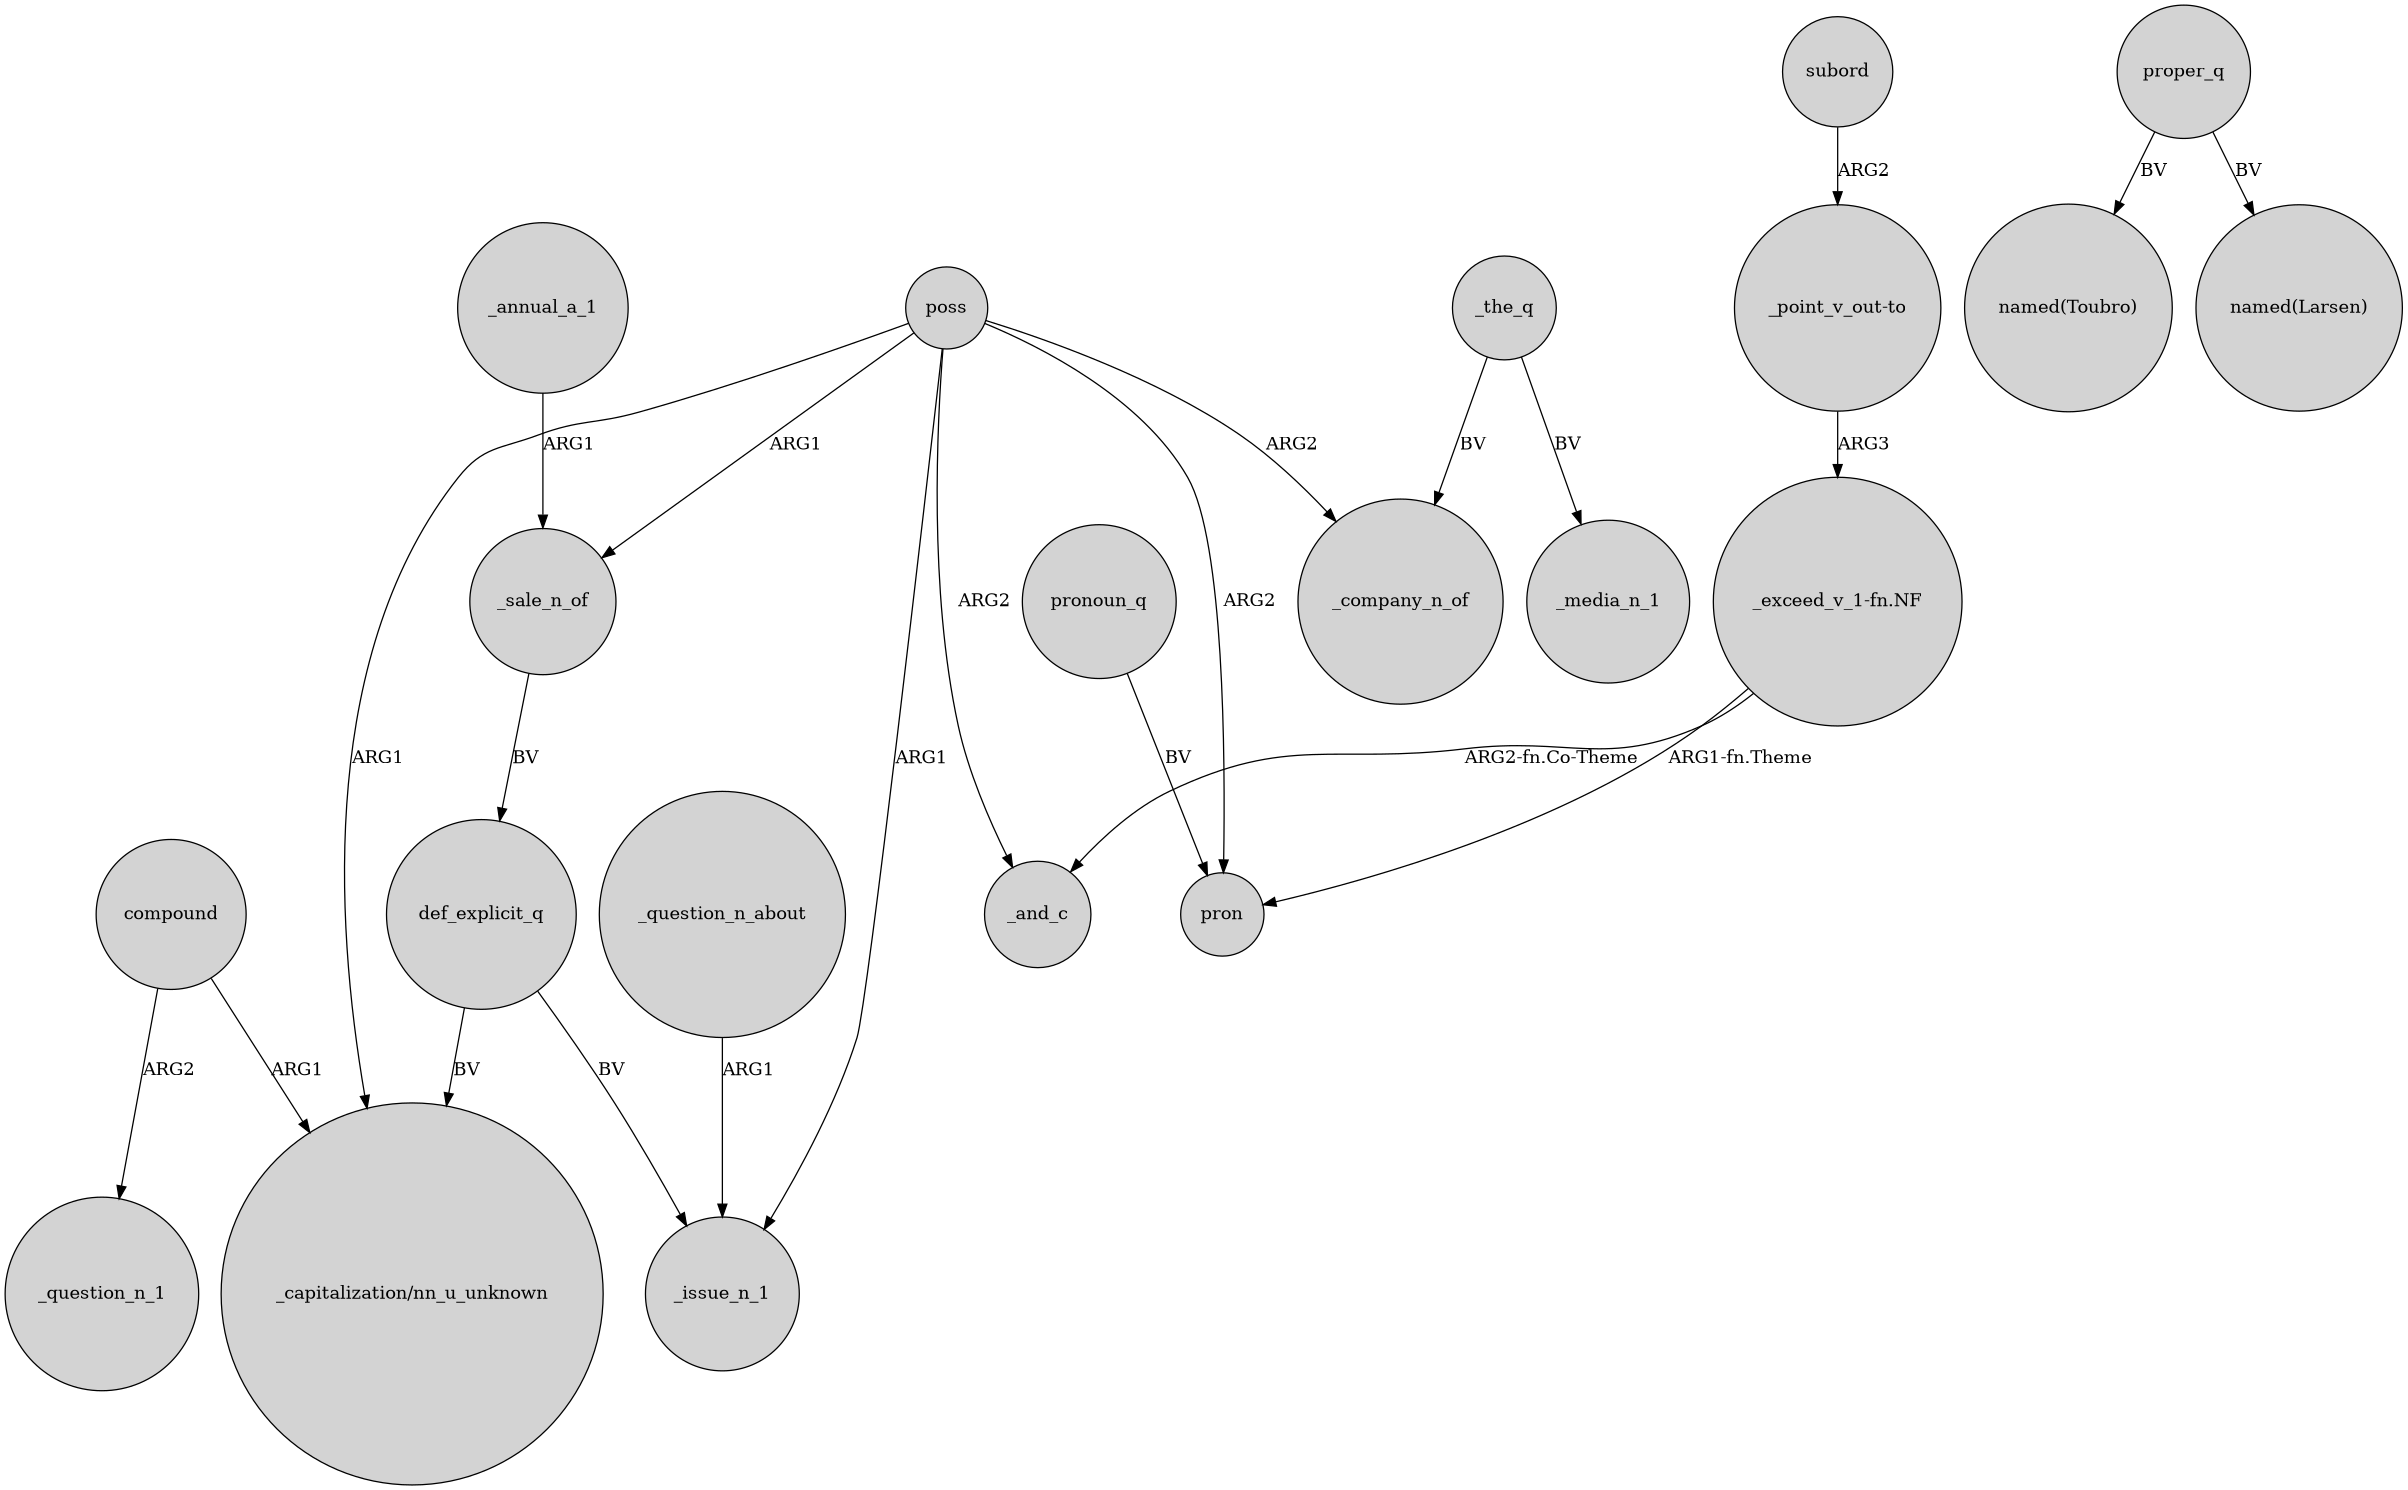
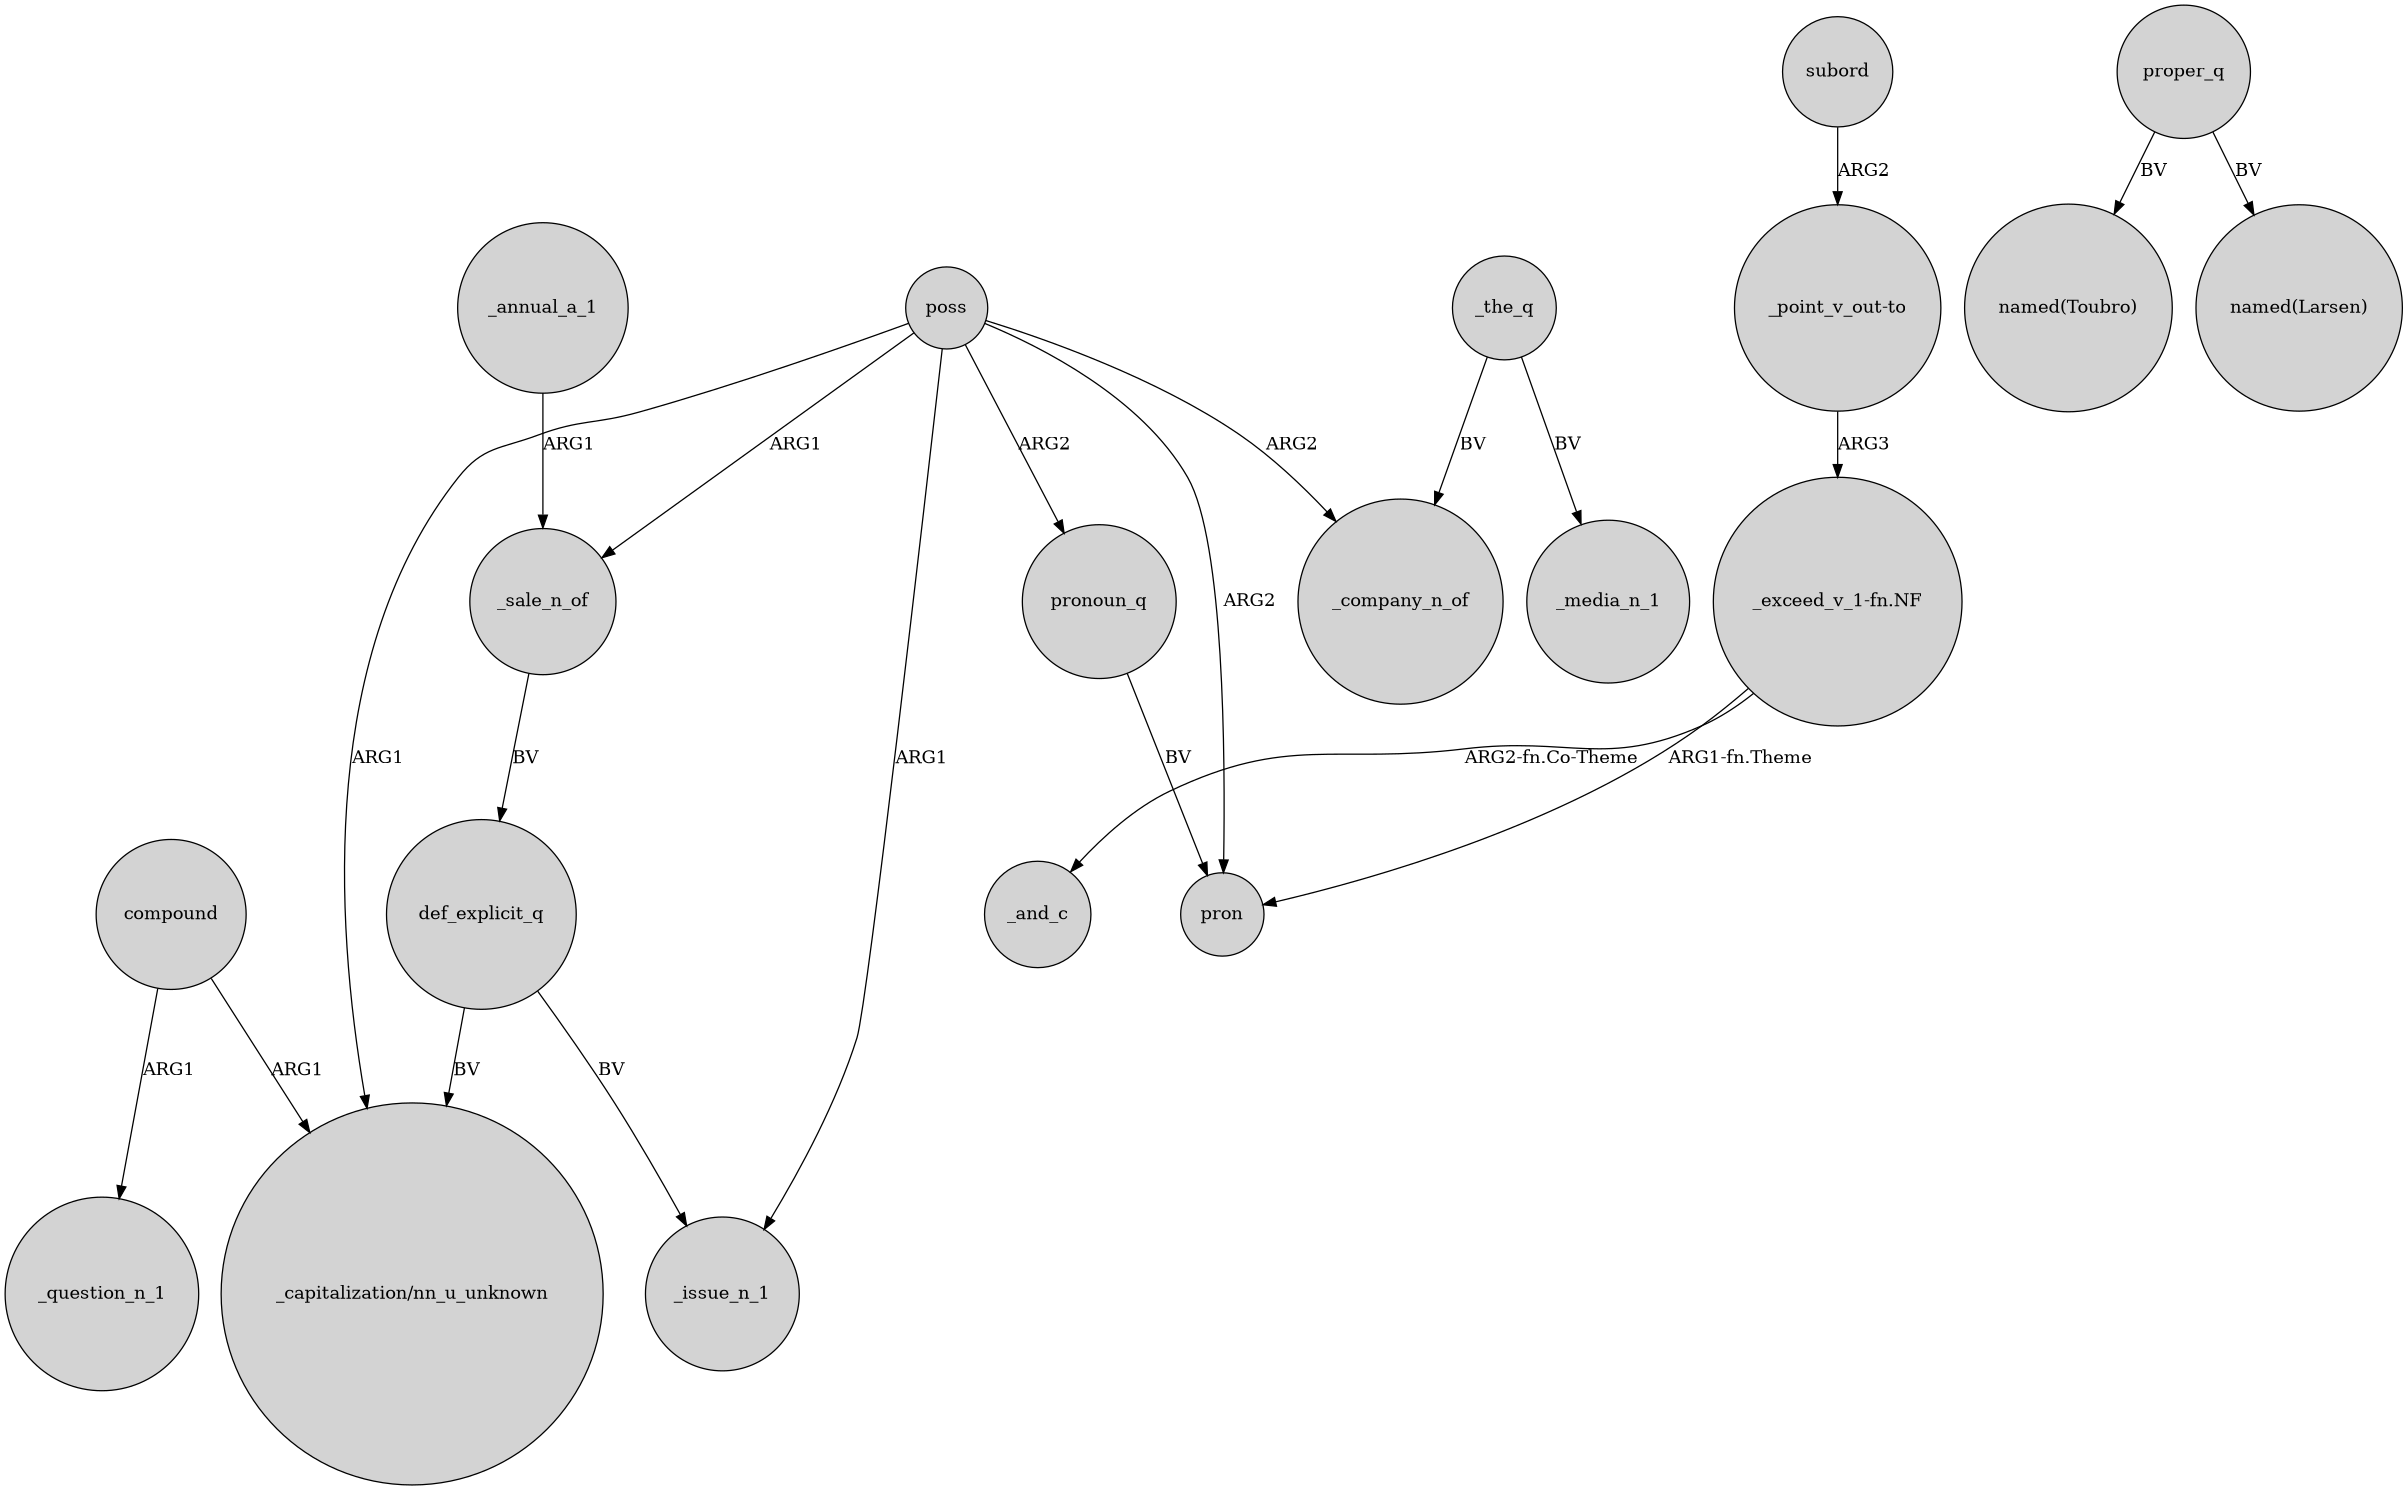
  digraph {
    node [shape=circle style=filled]
    n1 [label=_question_n_1]
    compound
    "_capitalization/nn_u_unknown"
    def_explicit_q
    _issue_n_1
    _sale_n_of
-   _question_n_about
    poss
    _and_c
    pron
    _company_n_of
    subord
    "_point_v_out-to"
    "_exceed_v_1-fn.NF"
    _the_q
    _media_n_1
    _annual_a_1
    pronoun_q
    proper_q
    "named(Toubro)"
    "named(Larsen)"
-   compound -> n1 [label=ARG2]
+   compound -> n1 [label=ARG1]
    compound -> "_capitalization/nn_u_unknown" [label=ARG1]
    def_explicit_q -> "_capitalization/nn_u_unknown" [label=BV]
    def_explicit_q -> _issue_n_1 [label=BV]
    _sale_n_of -> def_explicit_q [label=BV]
-   _question_n_about -> _issue_n_1 [label=ARG1]
    poss -> "_capitalization/nn_u_unknown" [label=ARG1]
    poss -> _issue_n_1 [label=ARG1]
    poss -> _sale_n_of [label=ARG1]
-   poss -> _and_c [label=ARG2]
+   poss -> pronoun_q [label=ARG2]
    poss -> pron [label=ARG2]
    poss -> _company_n_of [label=ARG2]
    subord -> "_point_v_out-to" [label=ARG2]
    "_point_v_out-to" -> "_exceed_v_1-fn.NF" [label=ARG3]
    "_exceed_v_1-fn.NF" -> _and_c [label="ARG2-fn.Co-Theme"]
    "_exceed_v_1-fn.NF" -> pron [label="ARG1-fn.Theme"]
    _the_q -> _company_n_of [label=BV]
    _the_q -> _media_n_1 [label=BV]
    _annual_a_1 -> _sale_n_of [label=ARG1]
    pronoun_q -> pron [label=BV]
    proper_q -> "named(Toubro)" [label=BV]
    proper_q -> "named(Larsen)" [label=BV]
  }
